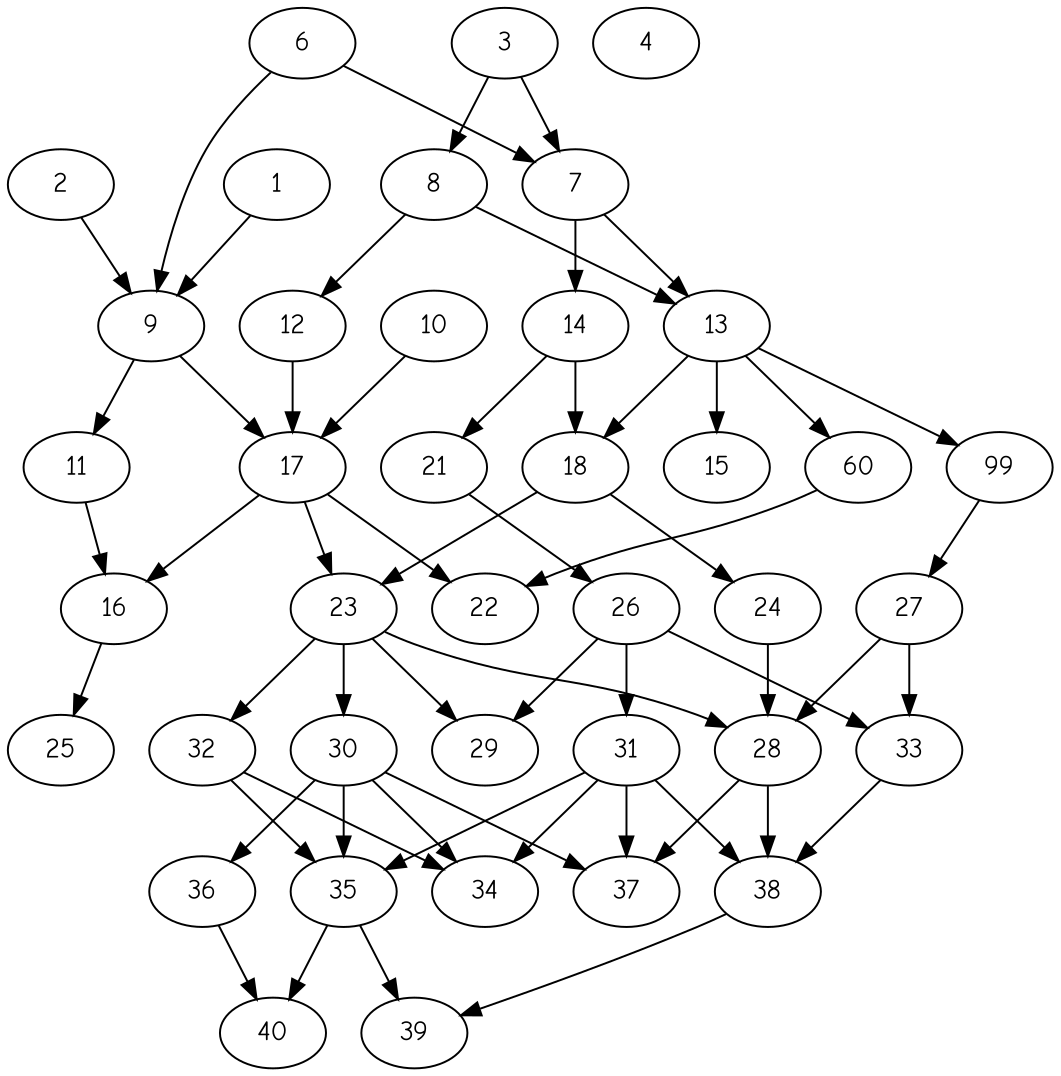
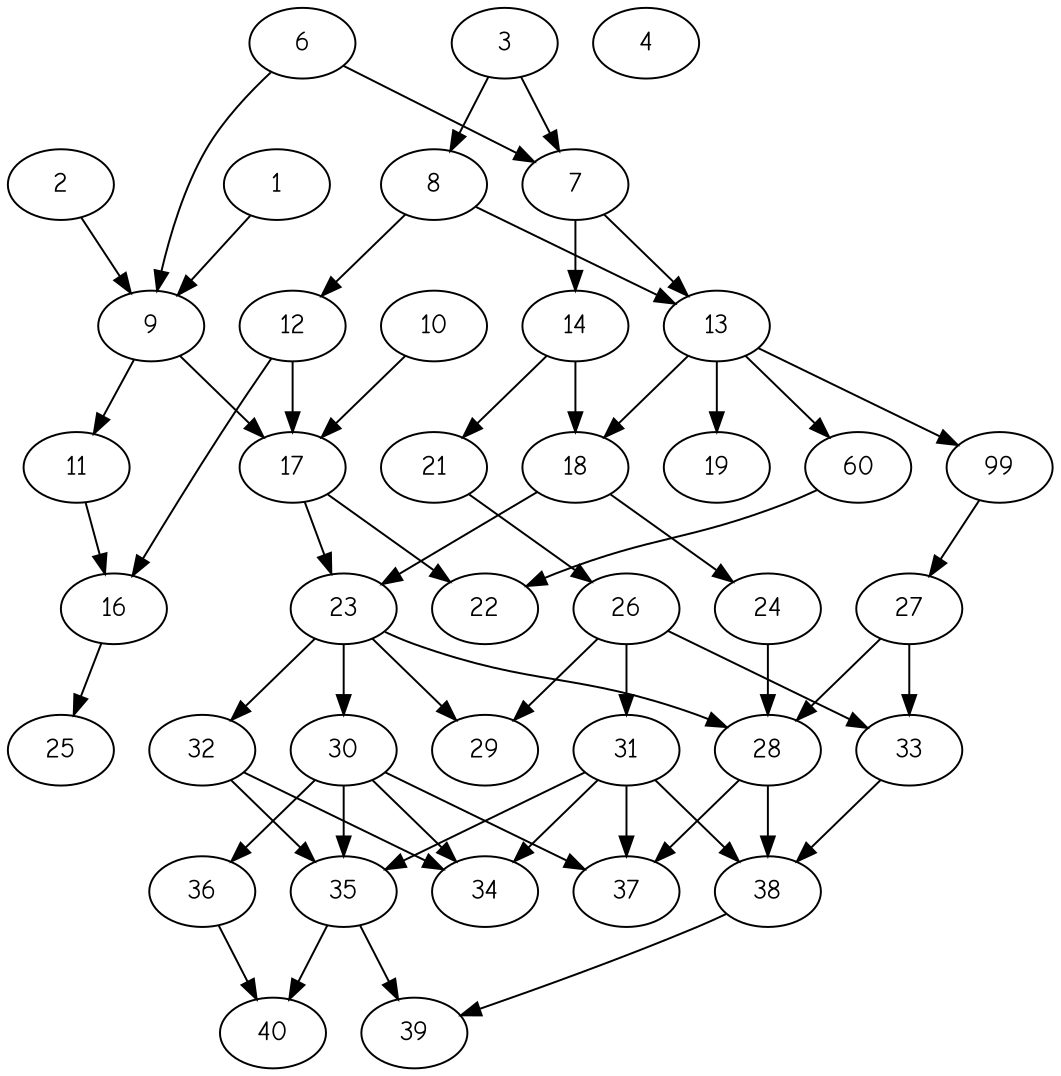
  digraph {
    fontname="Comic Neue"
    node [alpha=0.06 fontname="Comic Neue"]
    edge [fontname="Comic Neue"]
    1 [alpha=0.07 expect_size=12499968]
    9 [alpha=0.20 expect_size=23001088]
    11 [alpha=0.18 expect_size=6642688]
    17 [alpha=0.12 expect_size=34059264]
    10 [alpha=0.07 expect_size=6398976]
    16 [alpha=0.05 expect_size=40020992]
    2 [alpha=0.13 expect_size=19269632]
    3 [alpha=0.18 expect_size=49499136]
    7 [alpha=0.15 expect_size=35442688]
    8 [expect_size=16749568]
    13 [alpha=0.02 expect_size=6749184]
    14 [alpha=0.10 expect_size=50106368]
    12 [alpha=0.19 expect_size=23852032]
-   15 [alpha=0.08 expect_size=17441792]
+   15 [alpha=0.08 expect_size=17441792 label=19]
    18 [alpha=0.05 expect_size=22133760]
    n16 [alpha=0.07 expect_size=35826688 label=99]
    n17 [alpha=0.01 expect_size=35026944 label=60]
    21 [alpha=0.19 expect_size=51934208]
    4 [expect_size=47196160]
    6 [alpha=0.17 expect_size=30773248]
    23 [alpha=0.05 expect_size=45151232]
    24 [expect_size=49381376]
    27 [alpha=0.04 expect_size=9422848]
    22 [alpha=0.03 expect_size=47918080]
    26 [expect_size=45342720]
    25 [alpha=0.00 expect_size=26707968]
    28 [alpha=0.08 expect_size=38087680]
    29 [alpha=0.18 expect_size=49658880]
    30 [alpha=0.10 expect_size=18361344]
    32 [alpha=0.01 expect_size=19677184]
    33 [alpha=0.02 expect_size=26388480]
    31 [alpha=0.01 expect_size=21677056]
    37 [alpha=0.17 expect_size=19302400]
    38 [alpha=0.15 expect_size=29361152]
    34 [alpha=0.01 expect_size=38883328]
    35 [expect_size=51929088]
    36 [alpha=0.05 expect_size=5434368]
    39 [alpha=0.07 expect_size=47119360]
    40 [alpha=0.11 expect_size=43147264]
    1 -> 9
    9 -> 11
    9 -> 17
    11 -> 16
    17 -> 23
    17 -> 22
    10 -> 17
    16 -> 25
    2 -> 9
    3 -> 7
    3 -> 8
    7 -> 13
    7 -> 14
    8 -> 13
    8 -> 12
    13 -> 15
    13 -> 18
    13 -> n16
    13 -> n17
    14 -> 18
    14 -> 21
    12 -> 17
-   17 -> 16
+   12 -> 16
    18 -> 23
    18 -> 24
    n16 -> 27
    n17 -> 22
    21 -> 26
    6 -> 9
    6 -> 7
    23 -> 28
    23 -> 29
    23 -> 30
    23 -> 32
    24 -> 28
    27 -> 28
    27 -> 33
    26 -> 29
    26 -> 33
    26 -> 31
    28 -> 37
    28 -> 38
    30 -> 37
    30 -> 34
    30 -> 35
    30 -> 36
    32 -> 34
    32 -> 35
    33 -> 38
    31 -> 37
    31 -> 38
    31 -> 34
    31 -> 35
    38 -> 39
    35 -> 39
    35 -> 40
    36 -> 40
  }
